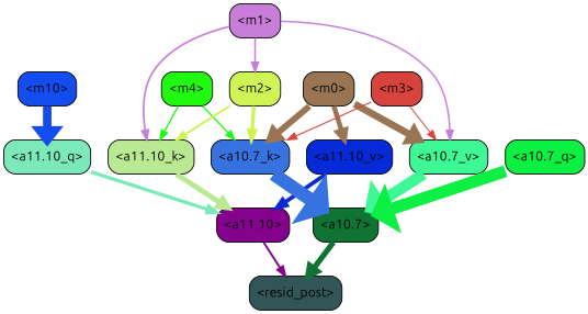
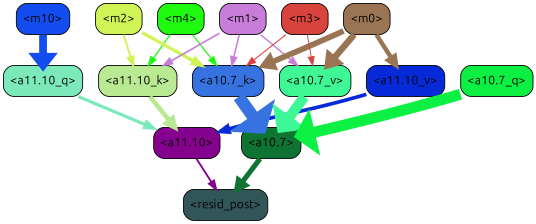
  strict digraph {
    fontname=Ubuntu
    splines=true
    node [color=black fontname=Ubuntu shape=box style="filled, rounded"]
    edge [color="#c87ed9" fontname=Ubuntu]
    "<a11.10>" [fillcolor="#85028f"]
    "<resid_post>" [fillcolor="#325657"]
    "<a10.7>" [fillcolor="#0f7433"]
    "<a11.10_q>" [fillcolor="#7be9b9"]
    "<a11.10_k>" [fillcolor="#bae993"]
    "<a11.10_v>" [fillcolor="#072ad8"]
    "<m10>" [fillcolor="#134cef"]
    "<m4>" [fillcolor="#20fa11"]
    "<a10.7_k>" [fillcolor="#3673e0"]
    "<m2>" [fillcolor="#d0f456"]
    "<m1>" [fillcolor="#c87ed9"]
    "<a10.7_v>" [fillcolor="#3ef895"]
    "<m0>" [fillcolor="#9a7553"]
    "<a10.7_q>" [fillcolor="#0cef43"]
    "<m3>" [fillcolor="#d9433d"]
    "<a11.10>" -> "<resid_post>" [color="#85028f" penwidth=2.1870908737182617]
    "<a10.7>" -> "<resid_post>" [color="#0f7433" penwidth=5.91640043258667]
    "<a11.10_q>" -> "<a11.10>" [color="#7be9b9" penwidth=3.7345781326293945]
    "<a11.10_k>" -> "<a11.10>" [color="#bae993" penwidth=5.476471900939941]
    "<a11.10_v>" -> "<a11.10>" [color="#072ad8" penwidth=4.234584808349609]
    "<m10>" -> "<a11.10_q>" [color="#134cef" penwidth=9.006220817565918]
    "<m4>" -> "<a11.10_k>" [color="#20fa11" penwidth=1.5611934661865234]
    "<m4>" -> "<a10.7_k>" [color="#20fa11" penwidth=1.4400577545166016]
    "<a10.7_k>" -> "<a10.7>" [color="#3673e0" penwidth=14.267318844795227]
    "<m2>" -> "<a11.10_k>" [color="#d0f456" penwidth=2.233745574951172]
    "<m2>" -> "<a10.7_k>" [color="#d0f456" penwidth=3.885385513305664]
    "<m1>" -> "<a11.10_k>" [penwidth=1.9532585144042969]
-   "<m1>" -> "<m2>" [penwidth=1.715433120727539]
+   "<m1>" -> "<a10.7_k>" [penwidth=1.715433120727539]
    "<m1>" -> "<a10.7_v>" [penwidth=1.6661434173583984]
    "<a10.7_v>" -> "<a10.7>" [color="#3ef895" penwidth=11.931080102920532]
    "<m0>" -> "<a11.10_v>" [color="#9a7553" penwidth=5.179497718811035]
    "<m0>" -> "<a10.7_k>" [color="#9a7553" penwidth=6.664663314819336]
    "<m0>" -> "<a10.7_v>" [color="#9a7553" penwidth=7.515811920166016]
    "<a10.7_q>" -> "<a10.7>" [color="#0cef43" penwidth=12.782963037490845]
    "<m3>" -> "<a10.7_k>" [color="#d9433d" penwidth=1.2413082122802734]
    "<m3>" -> "<a10.7_v>" [color="#d9433d" penwidth=1.1016654968261719]
  }
